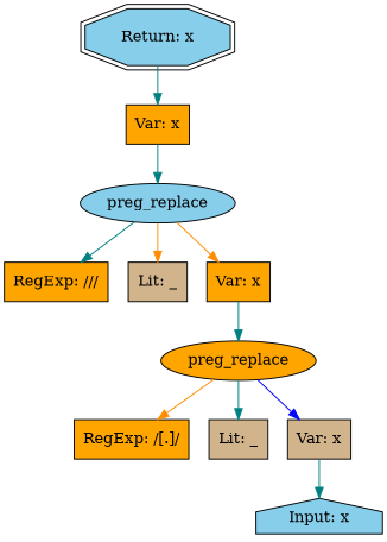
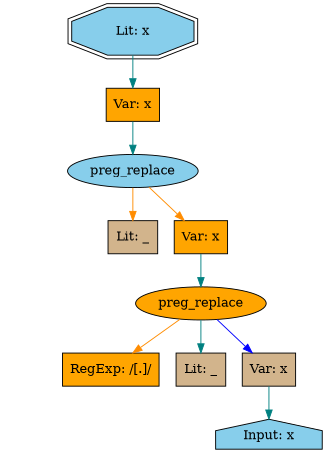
  digraph {
    node [fillcolor=orange shape=box style=filled]
    edge [color=teal]
    n1 [fillcolor=skyblue label="Input: x" shape=house]
    n2 [label=preg_replace shape=ellipse]
    n3 [label="RegExp: /[.]/"]
    n4 [fillcolor=tan label="Lit: _"]
    n5 [fillcolor=tan label="Var: x"]
    n6 [fillcolor=skyblue label=preg_replace shape=ellipse]
-   n7 [label="RegExp: /\//"]
    n8 [fillcolor=tan label="Lit: _"]
    n9 [label="Var: x"]
    n10 [label="Var: x"]
-   n11 [fillcolor=skyblue label="Return: x" shape=doubleoctagon]
+   n11 [fillcolor=skyblue label="Lit: x" shape=doubleoctagon]
    n2 -> n3 [color=darkorange]
    n2 -> n4
    n2 -> n5 [color=blue]
    n5 -> n1
-   n6 -> n7
    n6 -> n8 [color=darkorange]
    n6 -> n9 [color=darkorange]
    n9 -> n2
    n10 -> n6
    n11 -> n10
  }
